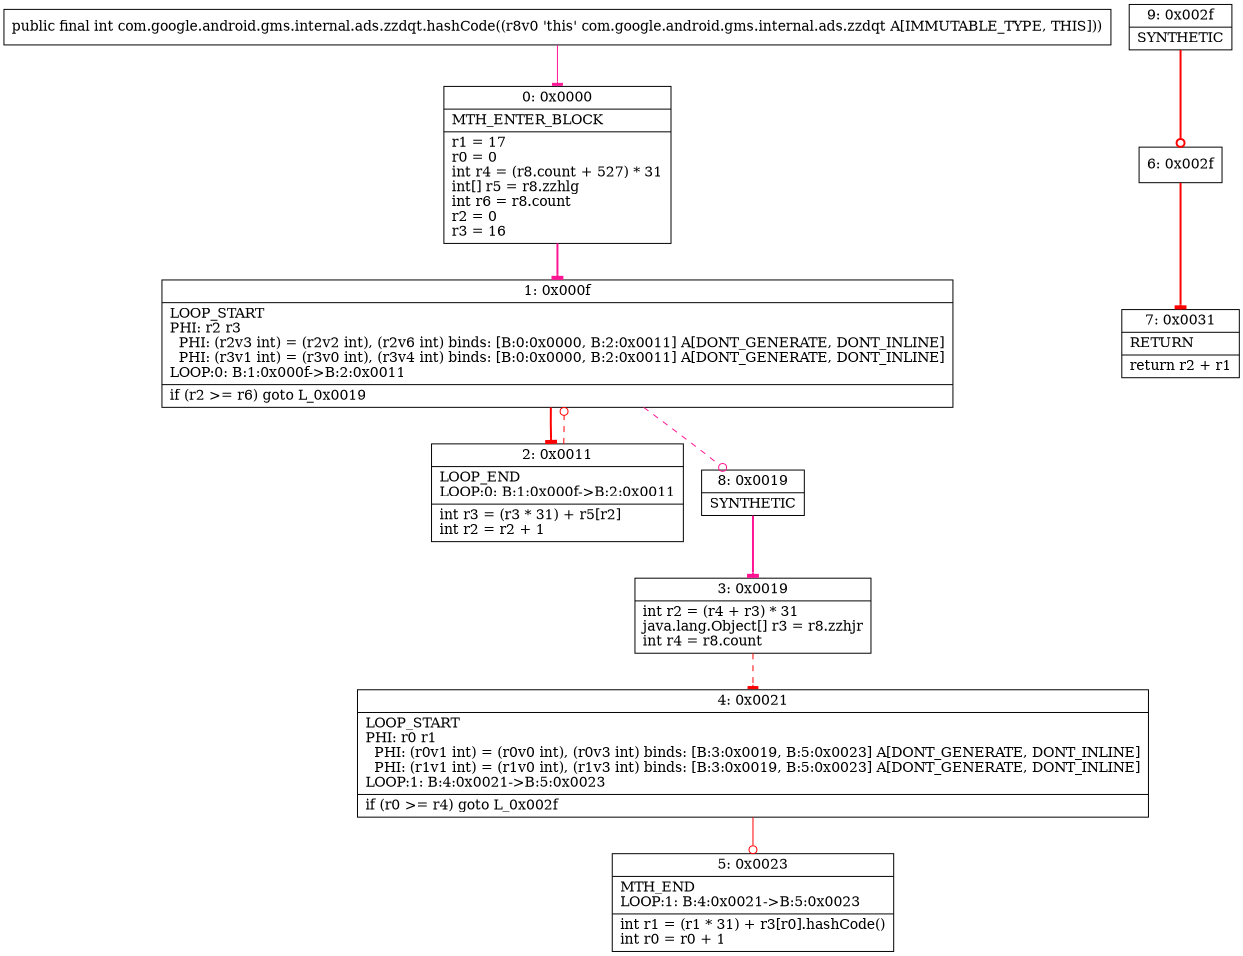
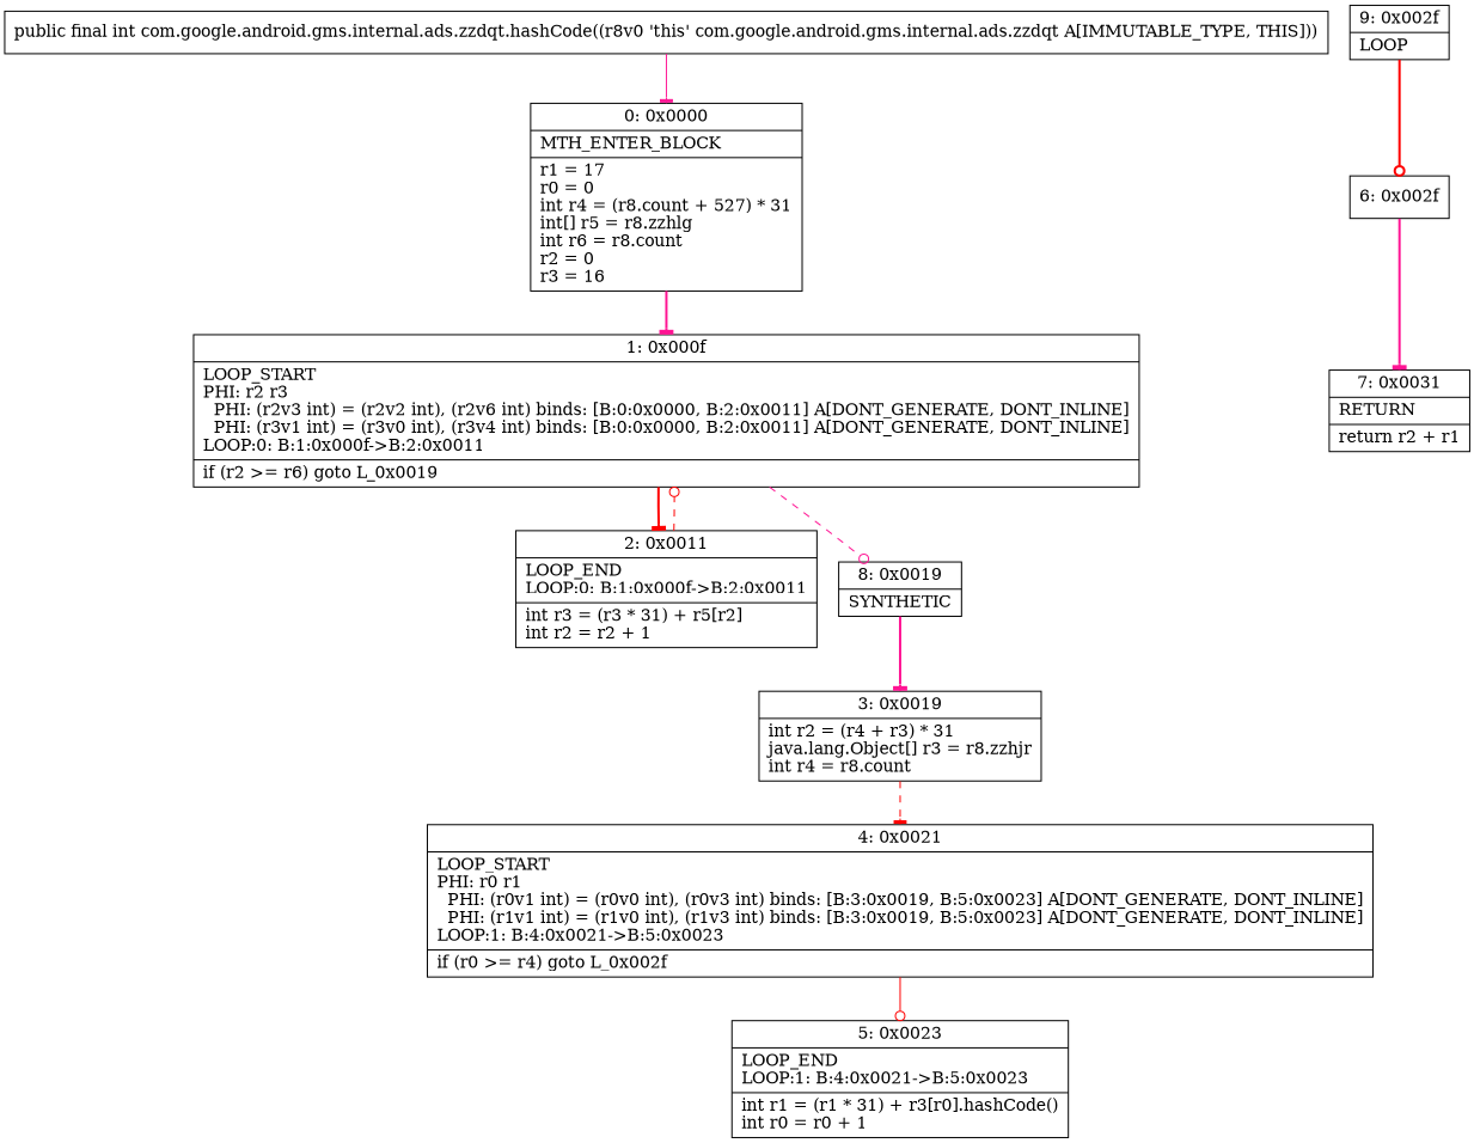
  digraph {
    node [shape=record]
    edge [arrowhead=tee color=red style=bold]
    n1 [label="{0\:\ 0x0000|MTH_ENTER_BLOCK\l|r1 = 17\lr0 = 0\lint r4 = (r8.count + 527) * 31\lint[] r5 = r8.zzhlg\lint r6 = r8.count\lr2 = 0\lr3 = 16\l}"]
    n2 [label="{1\:\ 0x000f|LOOP_START\lPHI: r2 r3 \l  PHI: (r2v3 int) = (r2v2 int), (r2v6 int) binds: [B:0:0x0000, B:2:0x0011] A[DONT_GENERATE, DONT_INLINE]\l  PHI: (r3v1 int) = (r3v0 int), (r3v4 int) binds: [B:0:0x0000, B:2:0x0011] A[DONT_GENERATE, DONT_INLINE]\lLOOP:0: B:1:0x000f\-\>B:2:0x0011\l|if (r2 \>= r6) goto L_0x0019\l}"]
    n3 [label="{2\:\ 0x0011|LOOP_END\lLOOP:0: B:1:0x000f\-\>B:2:0x0011\l|int r3 = (r3 * 31) + r5[r2]\lint r2 = r2 + 1\l}"]
    n4 [label="{8\:\ 0x0019|SYNTHETIC\l}"]
    n5 [label="{3\:\ 0x0019|int r2 = (r4 + r3) * 31\ljava.lang.Object[] r3 = r8.zzhjr\lint r4 = r8.count\l}"]
    n6 [label="{4\:\ 0x0021|LOOP_START\lPHI: r0 r1 \l  PHI: (r0v1 int) = (r0v0 int), (r0v3 int) binds: [B:3:0x0019, B:5:0x0023] A[DONT_GENERATE, DONT_INLINE]\l  PHI: (r1v1 int) = (r1v0 int), (r1v3 int) binds: [B:3:0x0019, B:5:0x0023] A[DONT_GENERATE, DONT_INLINE]\lLOOP:1: B:4:0x0021\-\>B:5:0x0023\l|if (r0 \>= r4) goto L_0x002f\l}"]
-   n7 [label="{5\:\ 0x0023|MTH_END\lLOOP:1: B:4:0x0021\-\>B:5:0x0023\l|int r1 = (r1 * 31) + r3[r0].hashCode()\lint r0 = r0 + 1\l}"]
-   n8 [label="{9\:\ 0x002f|SYNTHETIC\l}"]
+   n7 [label="{5\:\ 0x0023|LOOP_END\lLOOP:1: B:4:0x0021\-\>B:5:0x0023\l|int r1 = (r1 * 31) + r3[r0].hashCode()\lint r0 = r0 + 1\l}"]
+   n8 [label="{9\:\ 0x002f|LOOP\l}"]
    n9 [label="{6\:\ 0x002f}"]
    n10 [label="{7\:\ 0x0031|RETURN\l|return r2 + r1\l}"]
    n11 [label="{public final int com.google.android.gms.internal.ads.zzdqt.hashCode((r8v0 'this' com.google.android.gms.internal.ads.zzdqt A[IMMUTABLE_TYPE, THIS])) }"]
    n1 -> n2 [color=deeppink]
    n2 -> n3
    n2 -> n4 [arrowhead=odot color=deeppink style=dashed]
    n3 -> n2 [arrowhead=odot style=dashed]
    n4 -> n5 [color=deeppink]
    n5 -> n6 [style=dashed]
    n6 -> n7 [arrowhead=odot style=solid]
    n8 -> n9 [arrowhead=odot]
-   n9 -> n10
+   n9 -> n10 [color=deeppink]
    n11 -> n1 [color=deeppink style=solid]
  }
